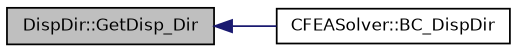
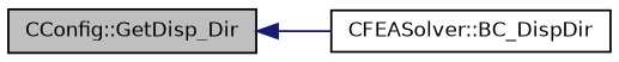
  digraph {
    rankdir=LR
    node [color=black fontname=Helvetica fontsize=10 shape=record style=filled]
-   n1 [fillcolor=grey75 fontcolor=black height=0.2 label="DispDir::GetDisp_Dir" width=0.4]
+   n1 [fillcolor=grey75 fontcolor=black height=0.2 label="CConfig::GetDisp_Dir" width=0.4]
    n2 [fillcolor=white height=0.2 label="CFEASolver::BC_DispDir" width=0.4]
    n1 -> n2 [color=midnightblue dir=back fontname=Helvetica fontsize=10 labelfontname=Helvetica labelfontsize=10 style=solid]
  }
